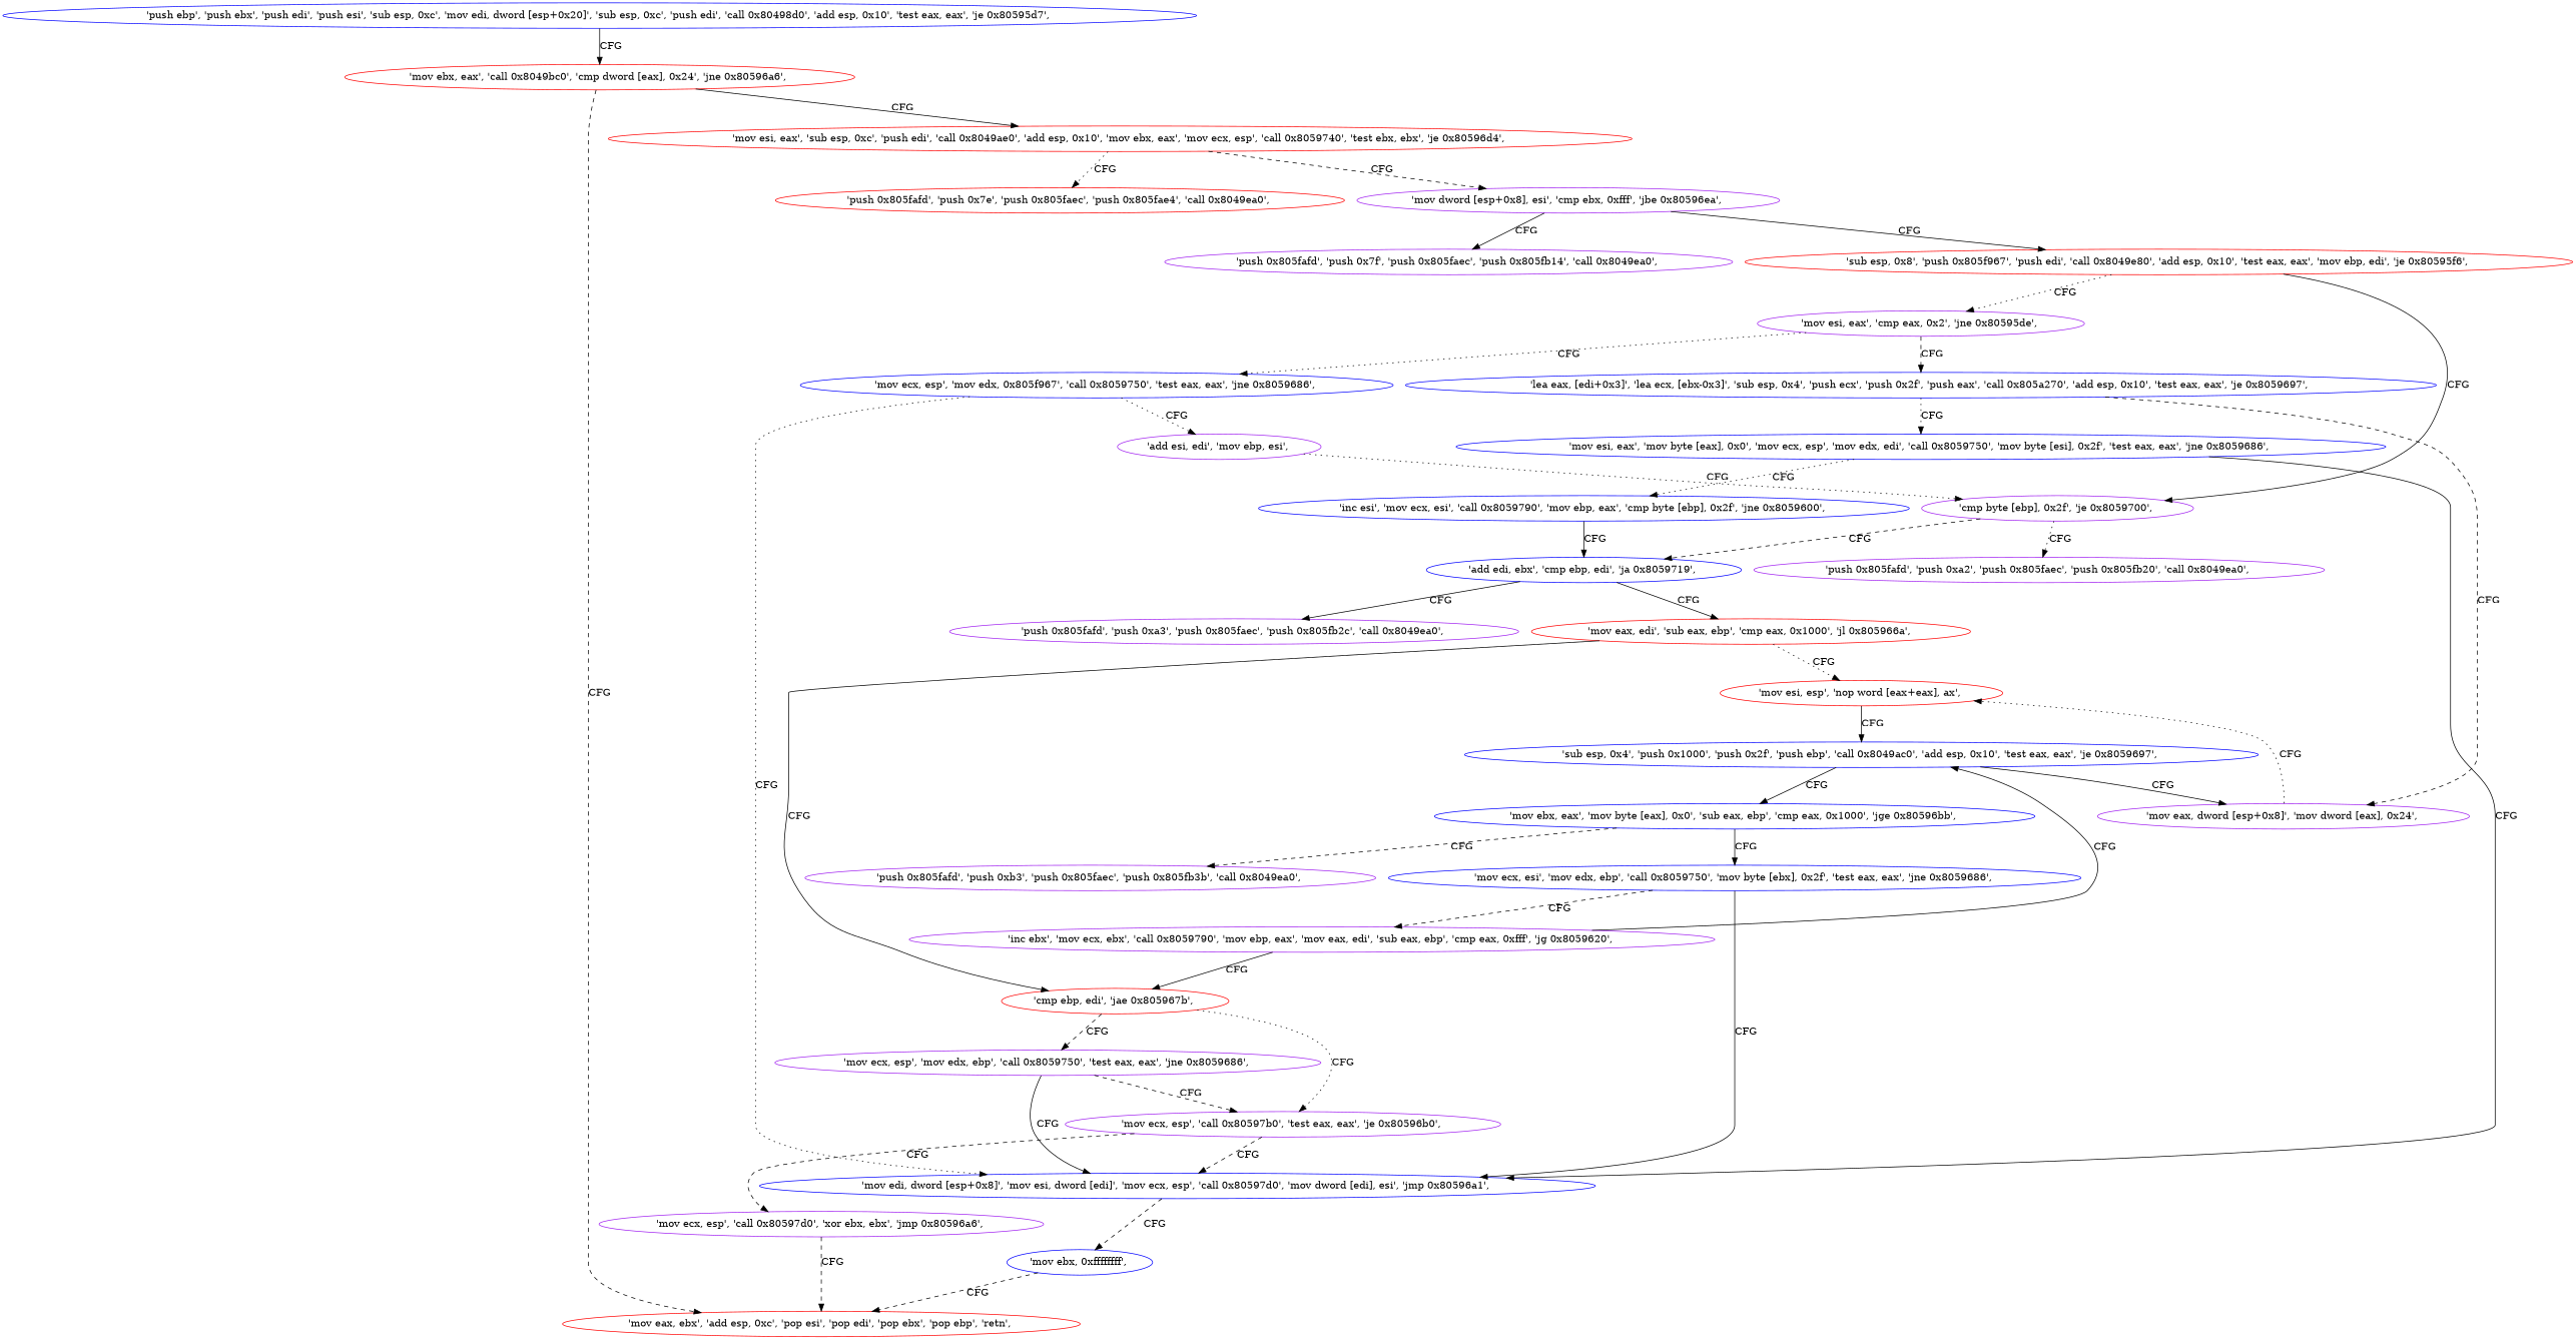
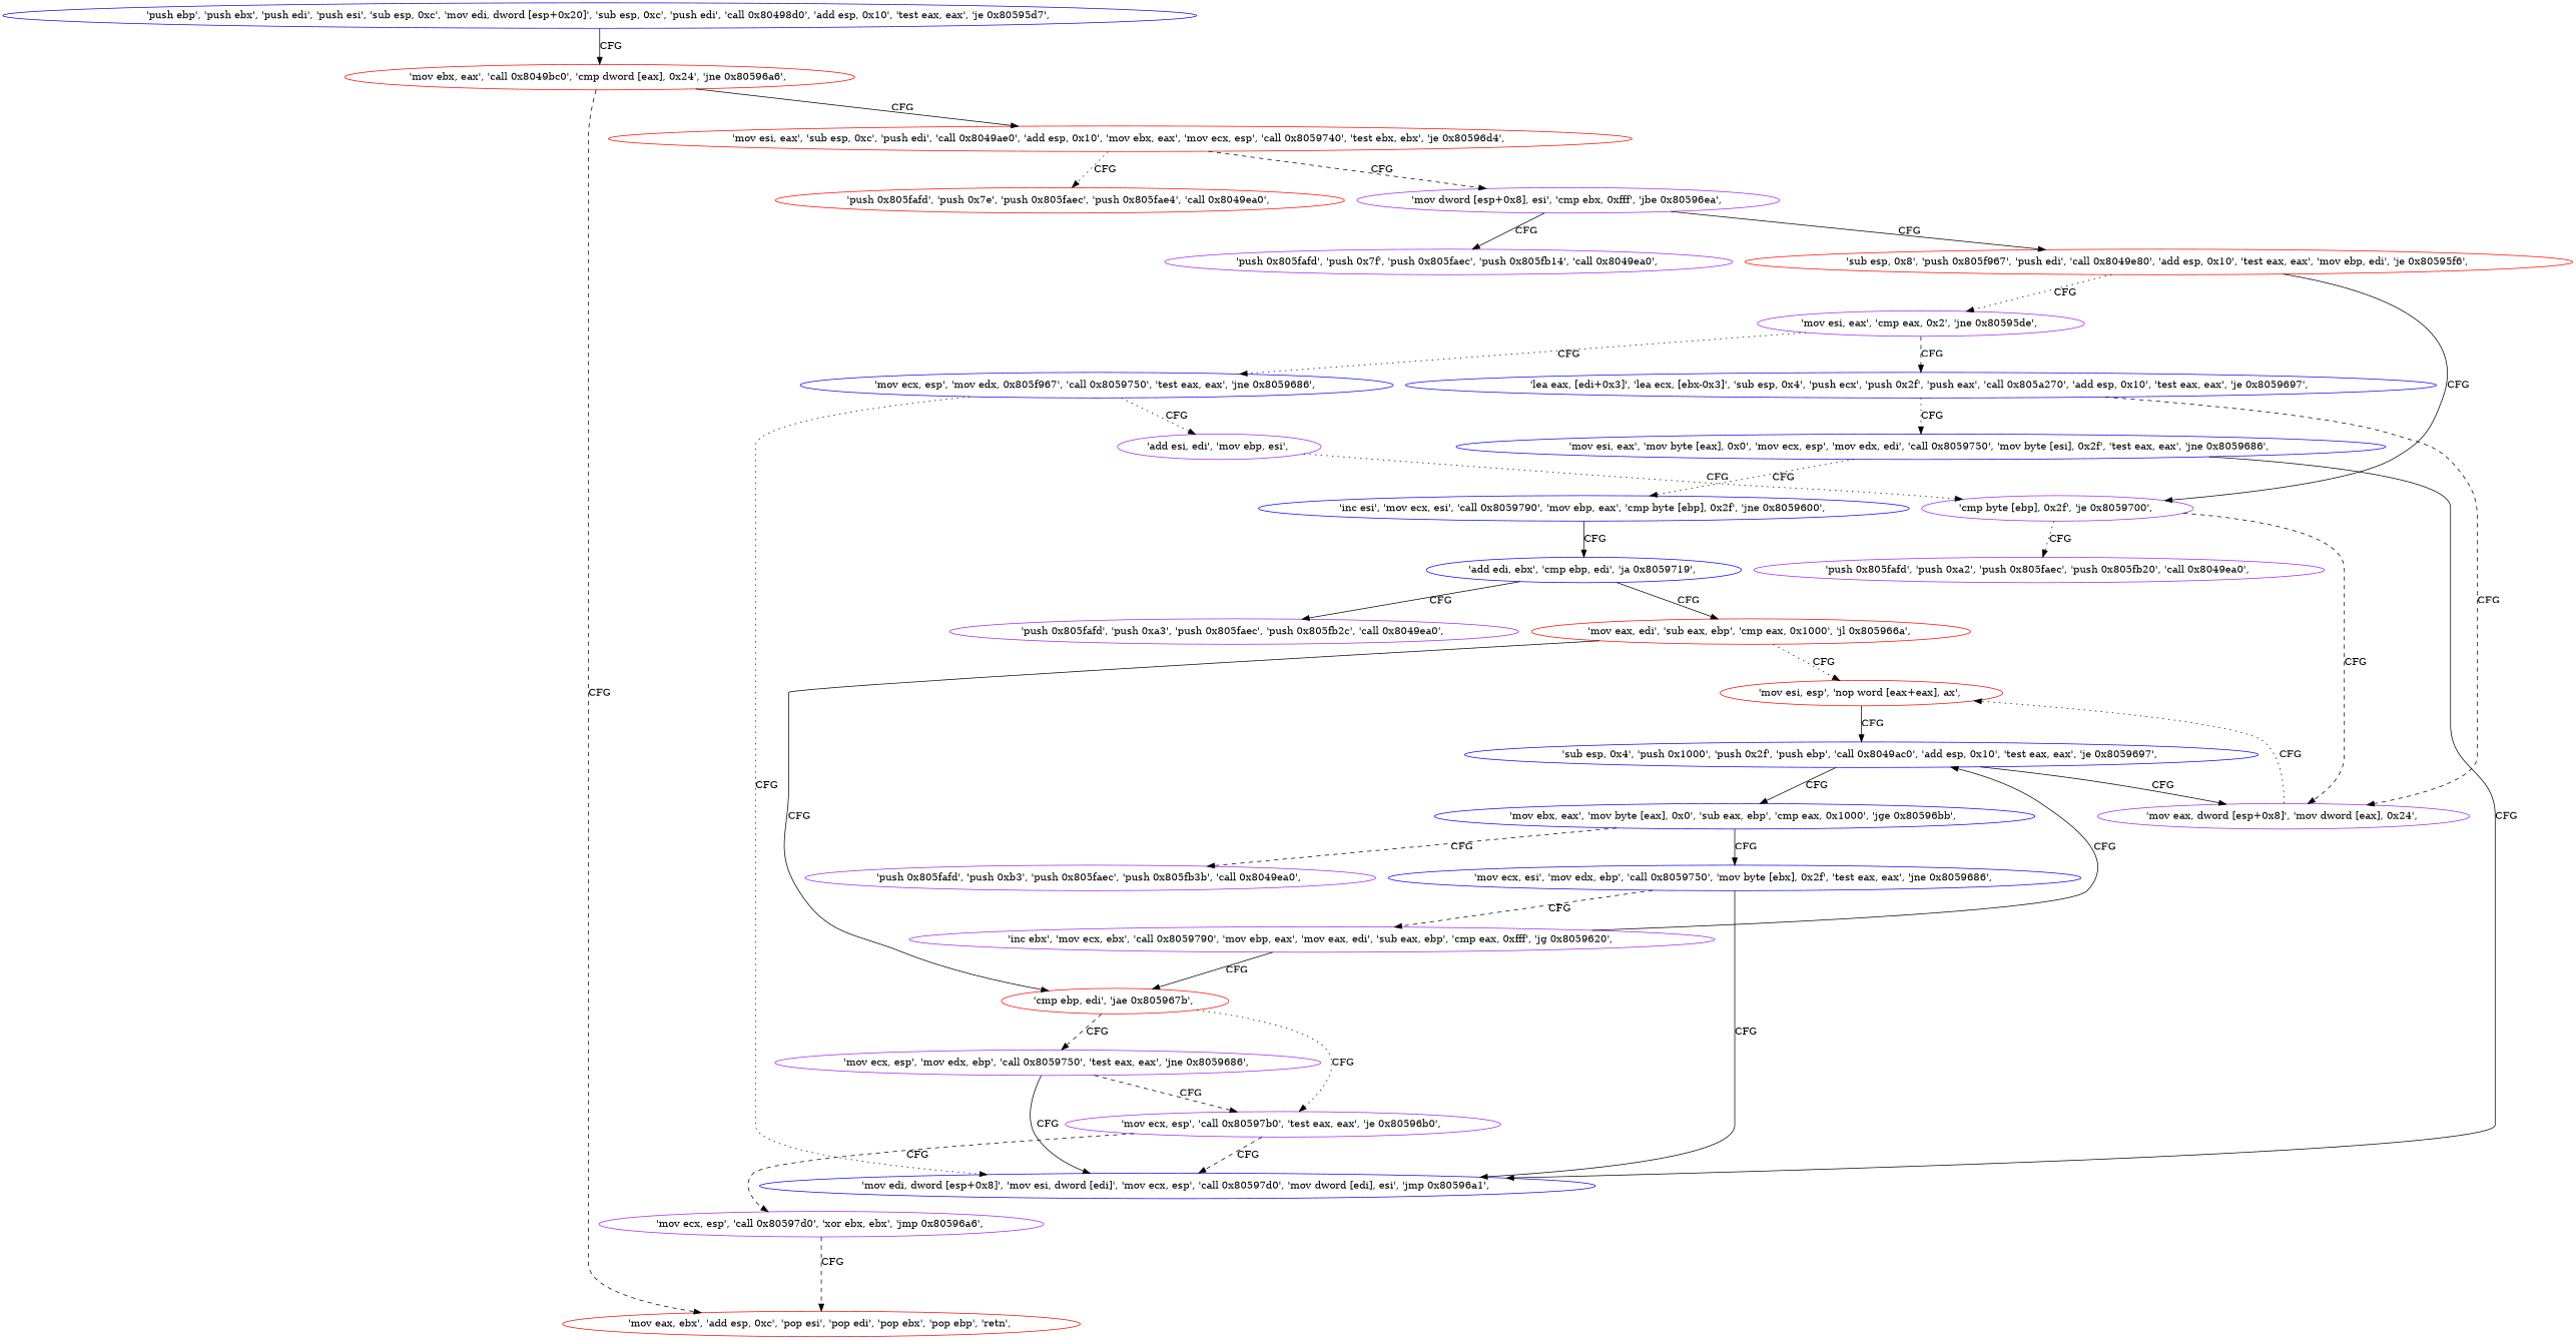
  digraph {
    node [color=purple]
    edge [style=solid]
    n1 [color=blue label="'push ebp', 'push ebx', 'push edi', 'push esi', 'sub esp, 0xc', 'mov edi, dword [esp+0x20]', 'sub esp, 0xc', 'push edi', 'call 0x80498d0', 'add esp, 0x10', 'test eax, eax', 'je 0x80595d7', "]
    n2 [color=red label="'mov ebx, eax', 'call 0x8049bc0', 'cmp dword [eax], 0x24', 'jne 0x80596a6', "]
    n3 [color=red label="'mov eax, ebx', 'add esp, 0xc', 'pop esi', 'pop edi', 'pop ebx', 'pop ebp', 'retn', "]
    n4 [color=red label="'mov esi, eax', 'sub esp, 0xc', 'push edi', 'call 0x8049ae0', 'add esp, 0x10', 'mov ebx, eax', 'mov ecx, esp', 'call 0x8059740', 'test ebx, ebx', 'je 0x80596d4', "]
    n5 [color=red label="'push 0x805fafd', 'push 0x7e', 'push 0x805faec', 'push 0x805fae4', 'call 0x8049ea0', "]
    n6 [label="'mov dword [esp+0x8], esi', 'cmp ebx, 0xfff', 'jbe 0x80596ea', "]
    n7 [label="'push 0x805fafd', 'push 0x7f', 'push 0x805faec', 'push 0x805fb14', 'call 0x8049ea0', "]
    n8 [color=red label="'sub esp, 0x8', 'push 0x805f967', 'push edi', 'call 0x8049e80', 'add esp, 0x10', 'test eax, eax', 'mov ebp, edi', 'je 0x80595f6', "]
    n9 [label="'cmp byte [ebp], 0x2f', 'je 0x8059700', "]
    n10 [label="'mov esi, eax', 'cmp eax, 0x2', 'jne 0x80595de', "]
    n11 [label="'push 0x805fafd', 'push 0xa2', 'push 0x805faec', 'push 0x805fb20', 'call 0x8049ea0', "]
    n12 [color=blue label="'add edi, ebx', 'cmp ebp, edi', 'ja 0x8059719', "]
    n13 [color=blue label="'mov ecx, esp', 'mov edx, 0x805f967', 'call 0x8059750', 'test eax, eax', 'jne 0x8059686', "]
    n14 [color=blue label="'lea eax, [edi+0x3]', 'lea ecx, [ebx-0x3]', 'sub esp, 0x4', 'push ecx', 'push 0x2f', 'push eax', 'call 0x805a270', 'add esp, 0x10', 'test eax, eax', 'je 0x8059697', "]
    n15 [label="'push 0x805fafd', 'push 0xa3', 'push 0x805faec', 'push 0x805fb2c', 'call 0x8049ea0', "]
    n16 [color=red label="'mov eax, edi', 'sub eax, ebp', 'cmp eax, 0x1000', 'jl 0x805966a', "]
    n17 [color=blue label="'mov edi, dword [esp+0x8]', 'mov esi, dword [edi]', 'mov ecx, esp', 'call 0x80597d0', 'mov dword [edi], esi', 'jmp 0x80596a1', "]
    n18 [label="'add esi, edi', 'mov ebp, esi', "]
    n19 [label="'mov eax, dword [esp+0x8]', 'mov dword [eax], 0x24', "]
    n20 [color=blue label="'mov esi, eax', 'mov byte [eax], 0x0', 'mov ecx, esp', 'mov edx, edi', 'call 0x8059750', 'mov byte [esi], 0x2f', 'test eax, eax', 'jne 0x8059686', "]
    n21 [color=red label="'cmp ebp, edi', 'jae 0x805967b', "]
    n22 [color=red label="'mov esi, esp', 'nop word [eax+eax], ax', "]
-   n23 [color=blue label="'mov ebx, 0xffffffff', "]
    n24 [color=blue label="'inc esi', 'mov ecx, esi', 'call 0x8059790', 'mov ebp, eax', 'cmp byte [ebp], 0x2f', 'jne 0x8059600', "]
    n25 [label="'mov ecx, esp', 'call 0x80597b0', 'test eax, eax', 'je 0x80596b0', "]
    n26 [label="'mov ecx, esp', 'mov edx, ebp', 'call 0x8059750', 'test eax, eax', 'jne 0x8059686', "]
    n27 [color=blue label="'sub esp, 0x4', 'push 0x1000', 'push 0x2f', 'push ebp', 'call 0x8049ac0', 'add esp, 0x10', 'test eax, eax', 'je 0x8059697', "]
    n28 [label="'mov ecx, esp', 'call 0x80597d0', 'xor ebx, ebx', 'jmp 0x80596a6', "]
    n29 [color=blue label="'mov ebx, eax', 'mov byte [eax], 0x0', 'sub eax, ebp', 'cmp eax, 0x1000', 'jge 0x80596bb', "]
    n30 [label="'push 0x805fafd', 'push 0xb3', 'push 0x805faec', 'push 0x805fb3b', 'call 0x8049ea0', "]
    n31 [color=blue label="'mov ecx, esi', 'mov edx, ebp', 'call 0x8059750', 'mov byte [ebx], 0x2f', 'test eax, eax', 'jne 0x8059686', "]
    n32 [label="'inc ebx', 'mov ecx, ebx', 'call 0x8059790', 'mov ebp, eax', 'mov eax, edi', 'sub eax, ebp', 'cmp eax, 0xfff', 'jg 0x8059620', "]
    n1 -> n2 [label=CFG]
    n2 -> n3 [label=CFG style=dashed]
    n2 -> n4 [label=CFG]
    n4 -> n5 [label=CFG style=dotted]
    n4 -> n6 [label=CFG style=dashed]
    n6 -> n7 [label=CFG]
    n6 -> n8 [label=CFG]
    n8 -> n9 [label=CFG]
    n8 -> n10 [label=CFG style=dotted]
    n9 -> n11 [label=CFG style=dotted]
-   n9 -> n12 [label=CFG style=dashed]
+   n9 -> n19 [label=CFG style=dashed]
    n10 -> n13 [label=CFG style=dotted]
    n10 -> n14 [label=CFG style=dashed]
    n12 -> n15 [label=CFG]
    n12 -> n16 [label=CFG]
    n13 -> n17 [label=CFG style=dotted]
    n13 -> n18 [label=CFG style=dotted]
    n14 -> n19 [label=CFG style=dashed]
    n14 -> n20 [label=CFG style=dotted]
    n16 -> n21 [label=CFG]
    n16 -> n22 [label=CFG style=dotted]
-   n17 -> n23 [label=CFG style=dashed]
    n18 -> n9 [label=CFG style=dotted]
    n19 -> n22 [label=CFG style=dotted]
    n20 -> n17 [label=CFG]
    n20 -> n24 [label=CFG style=dotted]
    n21 -> n25 [label=CFG style=dotted]
    n21 -> n26 [label=CFG style=dashed]
    n22 -> n27 [label=CFG]
-   n23 -> n3 [label=CFG style=dashed]
    n24 -> n12 [label=CFG]
    n25 -> n17 [label=CFG style=dashed]
    n25 -> n28 [label=CFG style=dashed]
    n26 -> n17 [label=CFG]
    n26 -> n25 [label=CFG style=dashed]
    n27 -> n19 [label=CFG]
    n27 -> n29 [label=CFG]
    n28 -> n3 [label=CFG style=dashed]
    n29 -> n30 [label=CFG style=dashed]
    n29 -> n31 [label=CFG]
    n31 -> n17 [label=CFG]
    n31 -> n32 [label=CFG style=dashed]
    n32 -> n21 [label=CFG]
    n32 -> n27 [label=CFG]
  }
